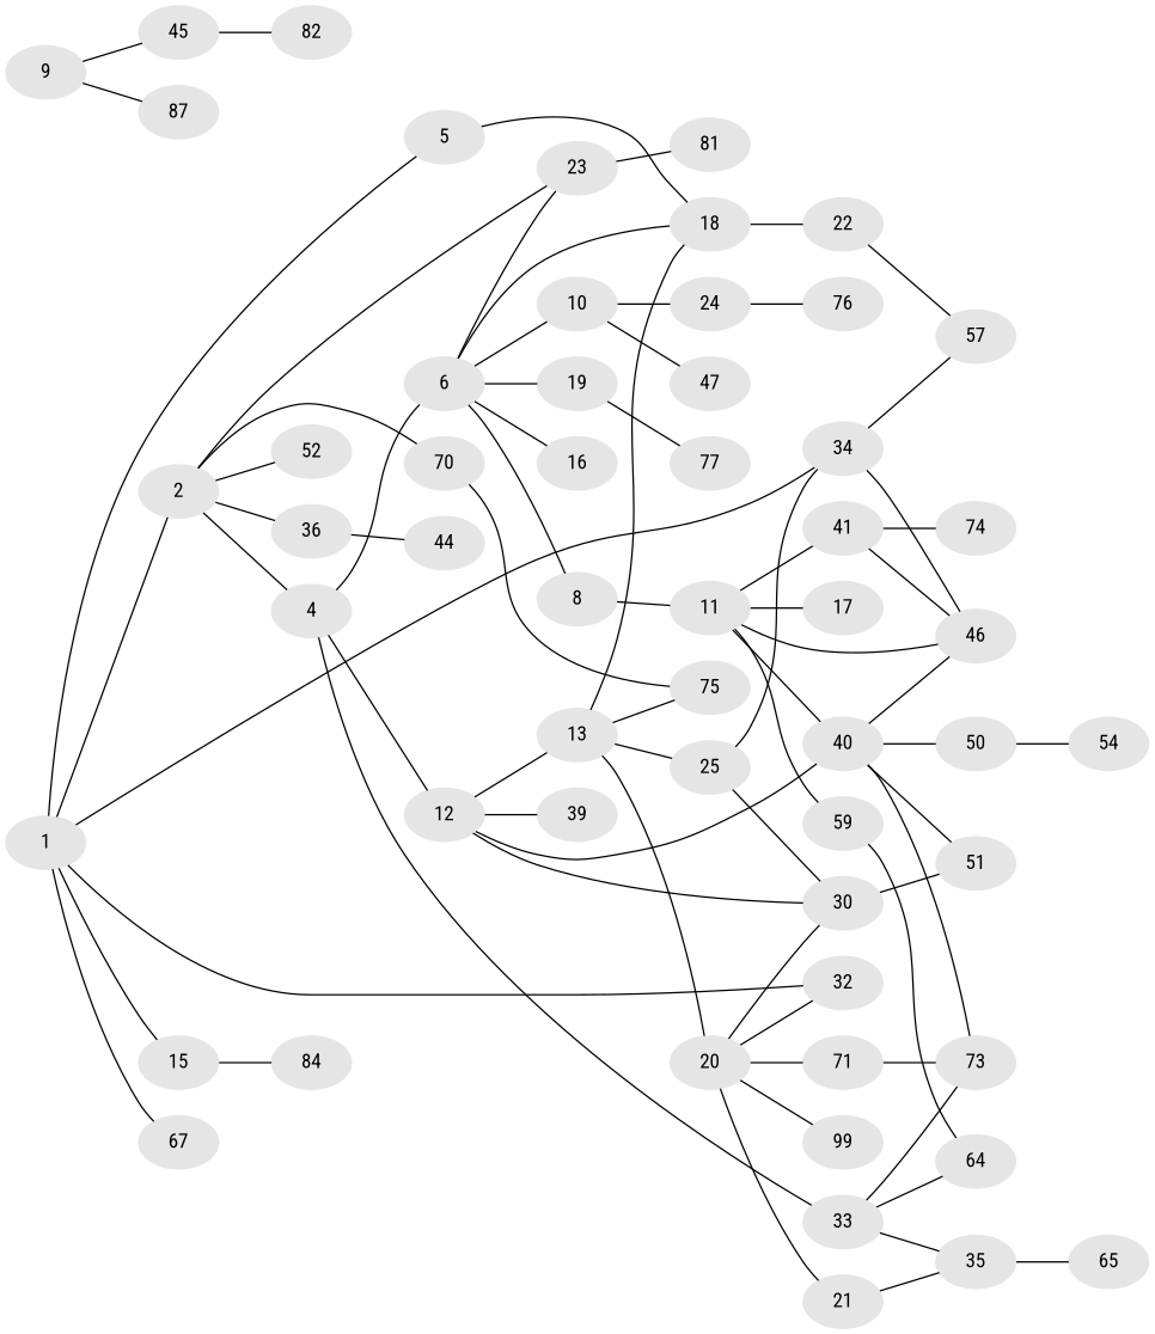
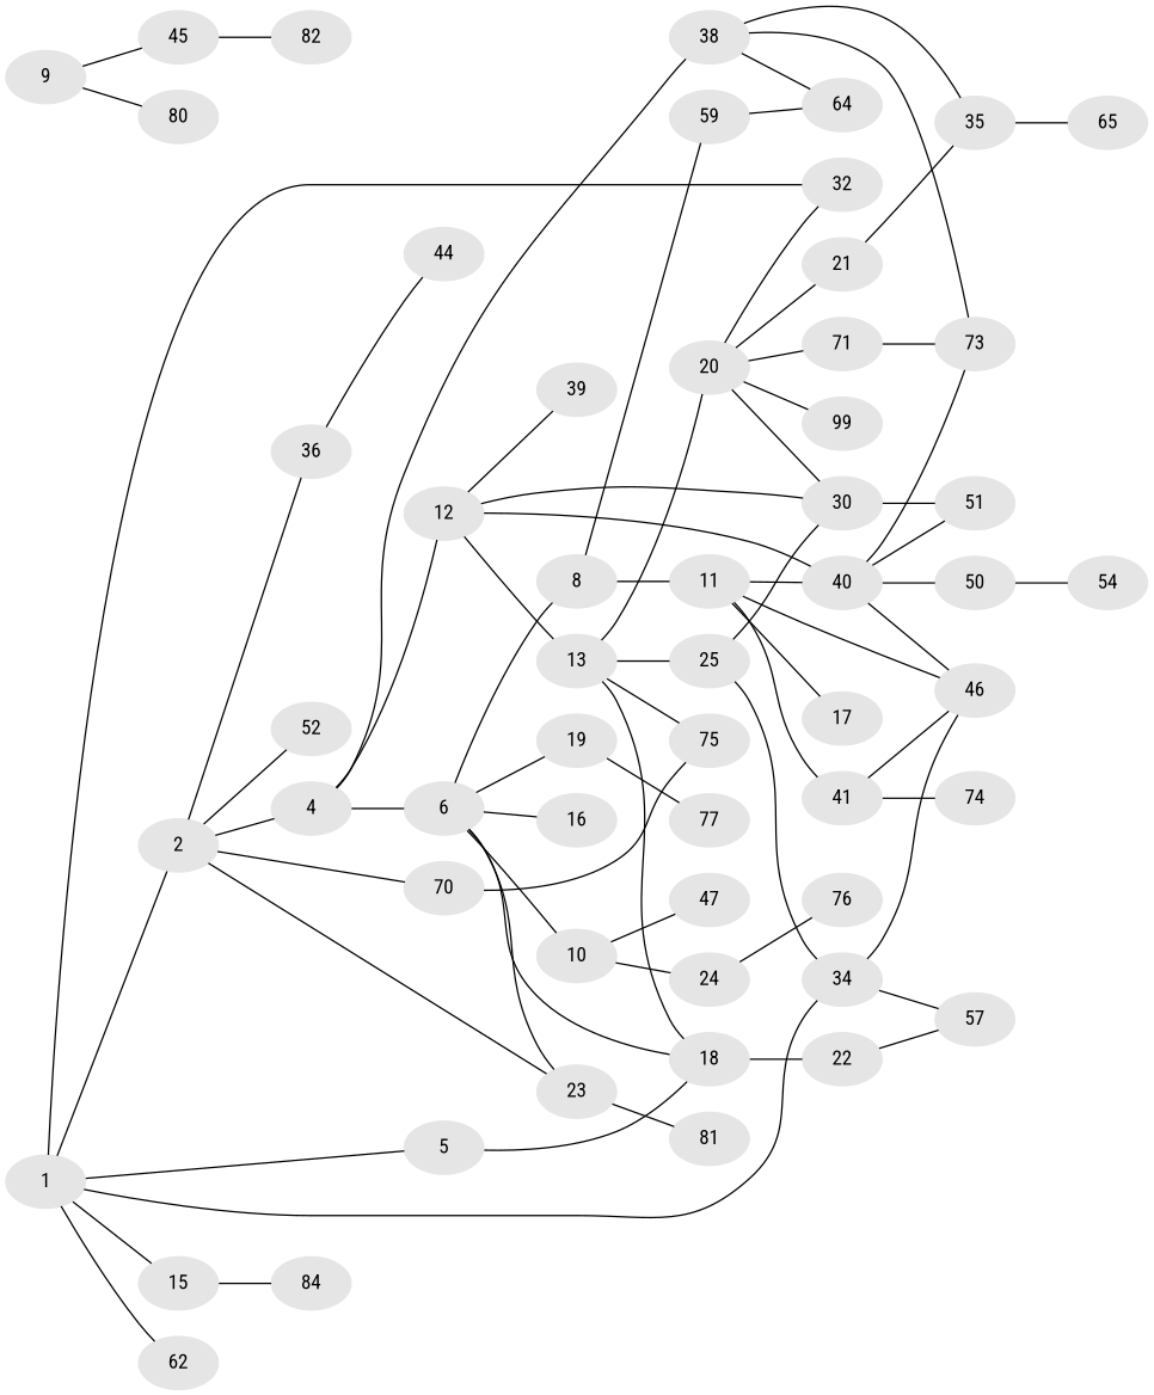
  graph {
    fontname="Roboto Condensed"
    rankdir=LR
    node [color=gray90 fontname="Roboto Condensed" style=filled]
    edge [fontname="Roboto Condensed"]
    1 [super="+49"]
    2 [super="+3"]
    5
    15 [super="+72"]
    32 [super="+55"]
    34 [super="+63"]
-   62 [label=67]
+   62
    4 [super="+61"]
    23
    36
    52
    70 [super="+86"]
    18 [super="+28"]
    84
    46 [super="+60"]
    57
    6 [super="+7"]
    12 [super="+27"]
-   33 [super="+43"]
+   33 [super="+43" label=38]
    81
    44
    75
    8 [super="+14"]
    10
    16
    19 [super="+58"]
    40 [super="+42"]
    13 [super="+38"]
    30 [super="+80"]
    39
    35 [super="+37"]
    64 [super="+66"]
    73 [super="+85"]
    45 [super="+79"]
    9
-   87
+   87 [label=80]
    22
    11 [super="+29"]
    24
    47 [super="+68"]
    77
    17
    41 [super="+48"]
    59
    82
    76 [super="+83"]
    51
    50 [super="+67"]
    74 [super="+88"]
    20 [super="+31"]
    25
    21 [super="+26"]
    n53 [label=99]
    71
    65
    54 [super="+78"]
    1 -- 2
    1 -- 5
    1 -- 15
    1 -- 32
    1 -- 34
    1 -- 62
    2 -- 4
    2 -- 23
    2 -- 36
    2 -- 52
    2 -- 70
    5 -- 18
    15 -- 84
    34 -- 46
    34 -- 57
    4 -- 6
    4 -- 12
    4 -- 33
    23 -- 81
    36 -- 44
    70 -- 75
    18 -- 22
    6 -- 23
    6 -- 18
    6 -- 8 [weight=2]
    6 -- 10
    6 -- 16
    6 -- 19
    12 -- 40
    12 -- 13
    12 -- 30
    12 -- 39
    33 -- 35
    33 -- 64
    33 -- 73
    8 -- 11
    10 -- 24
    10 -- 47
    19 -- 77 [weight=2]
    40 -- 46
    40 -- 73
    40 -- 51
    40 -- 50
    13 -- 18
    13 -- 75
    13 -- 20
    13 -- 25
    30 -- 51
    35 -- 65
    45 -- 82
    9 -- 45
    9 -- 87
    22 -- 57
    11 -- 46
    11 -- 40
    11 -- 17
    11 -- 41
-   11 -- 59
+   8 -- 59
    24 -- 76
    41 -- 46
    41 -- 74
    59 -- 64
    50 -- 54
    20 -- 32
    20 -- 30
    20 -- 21
    20 -- n53
    20 -- 71
    25 -- 34
    25 -- 30
    21 -- 35
    71 -- 73
  }
